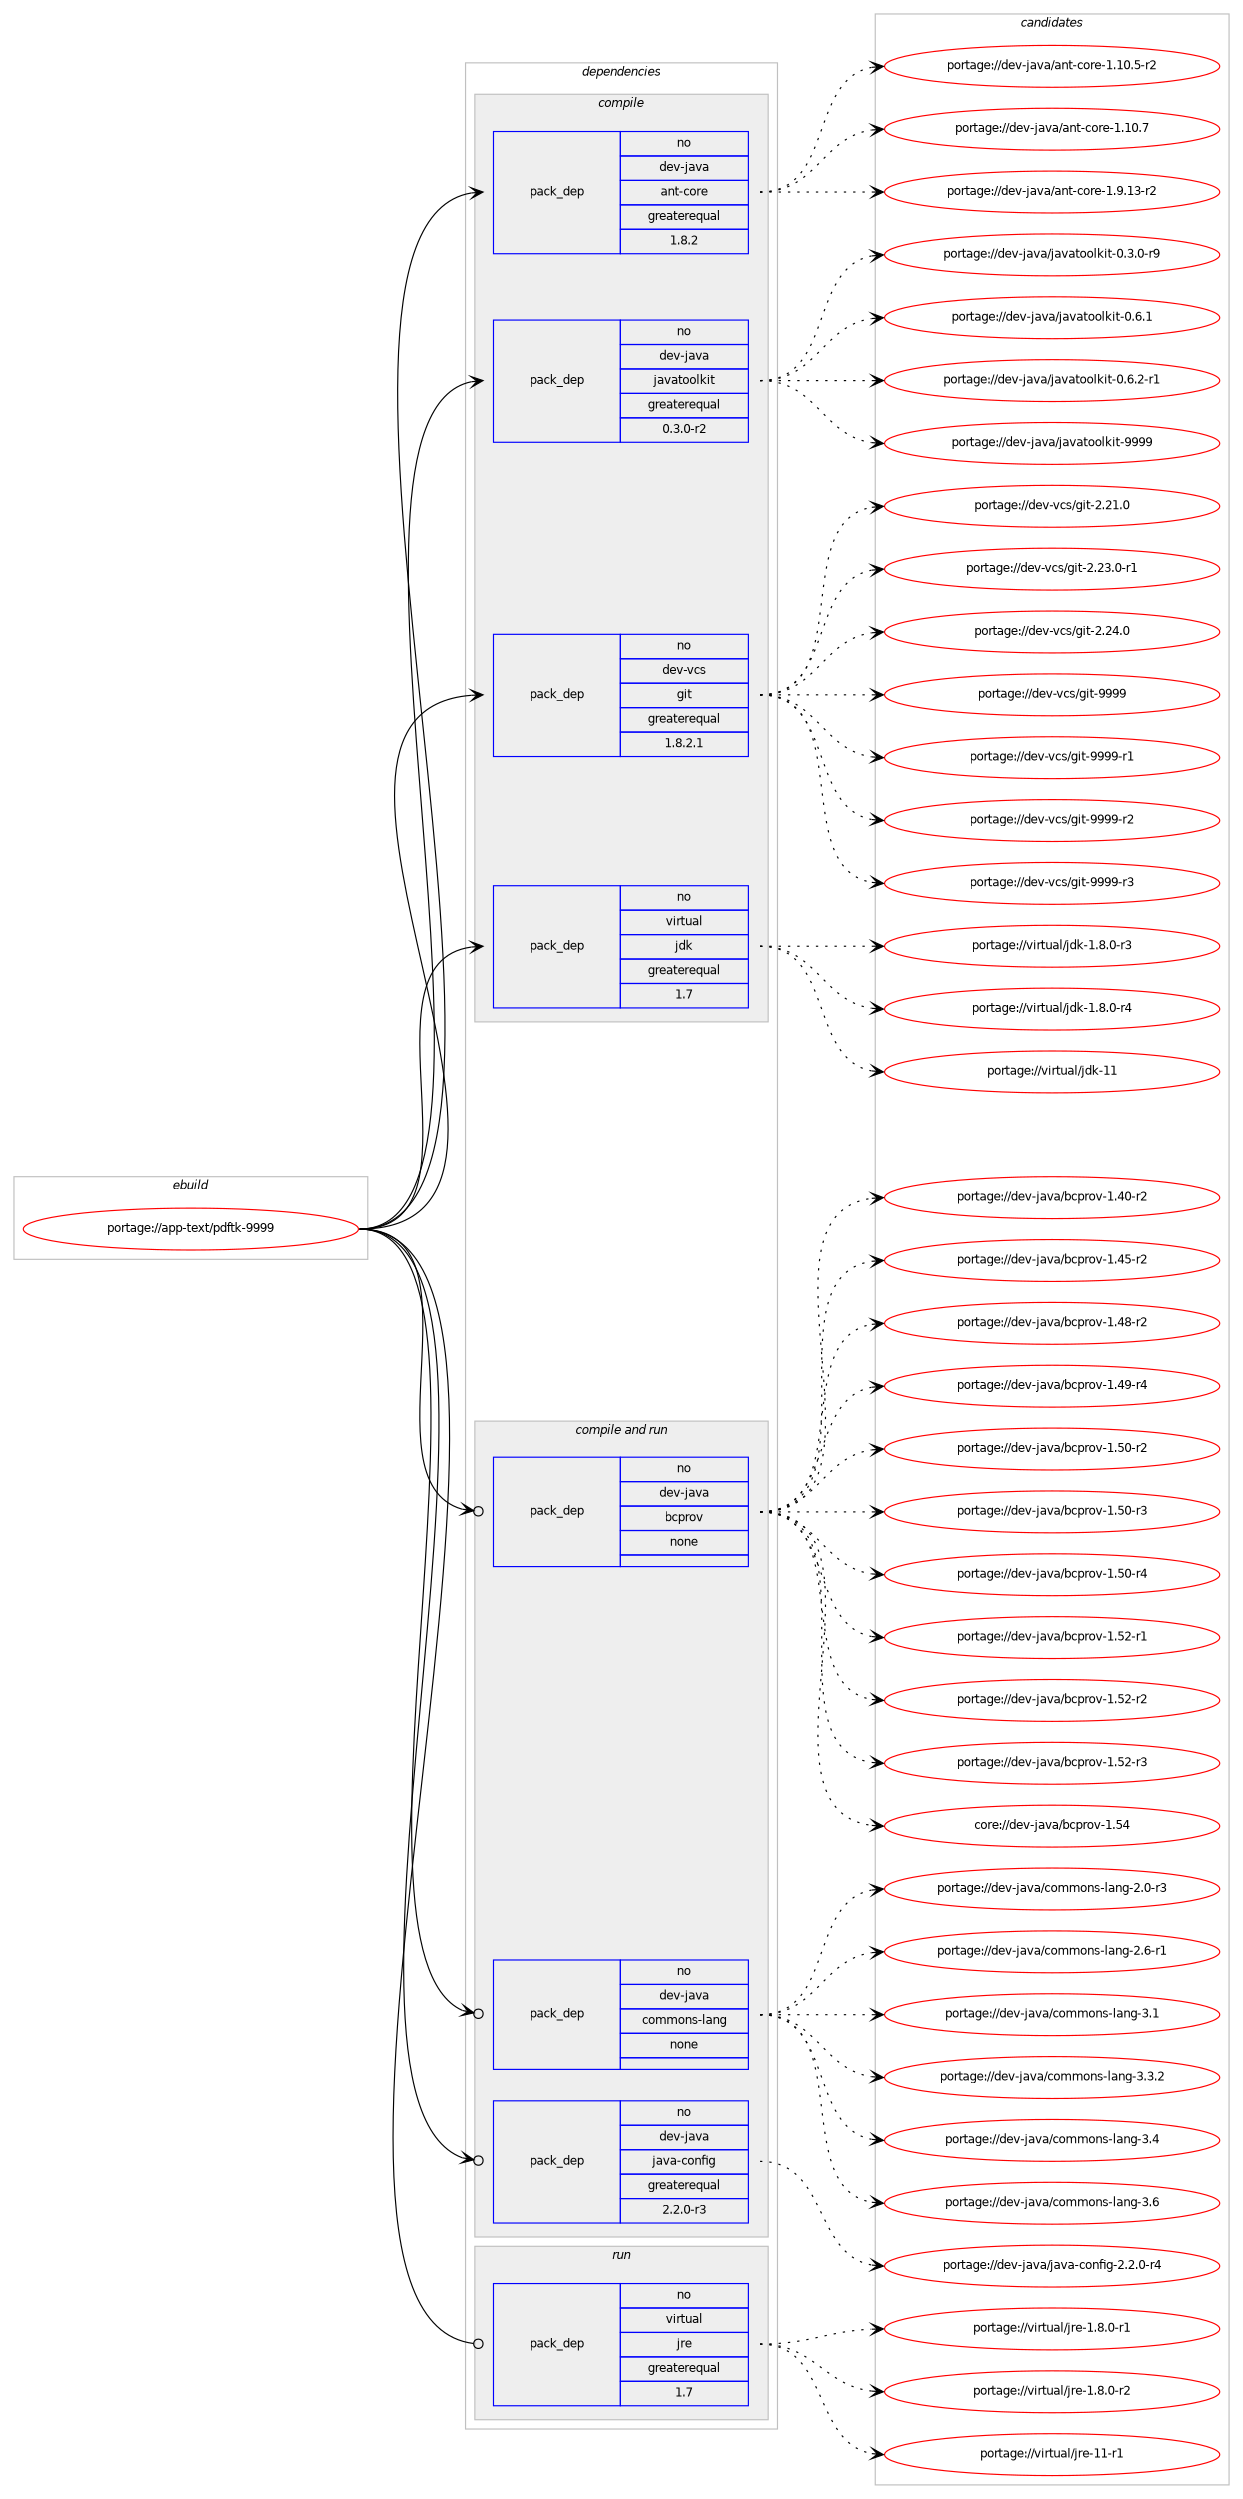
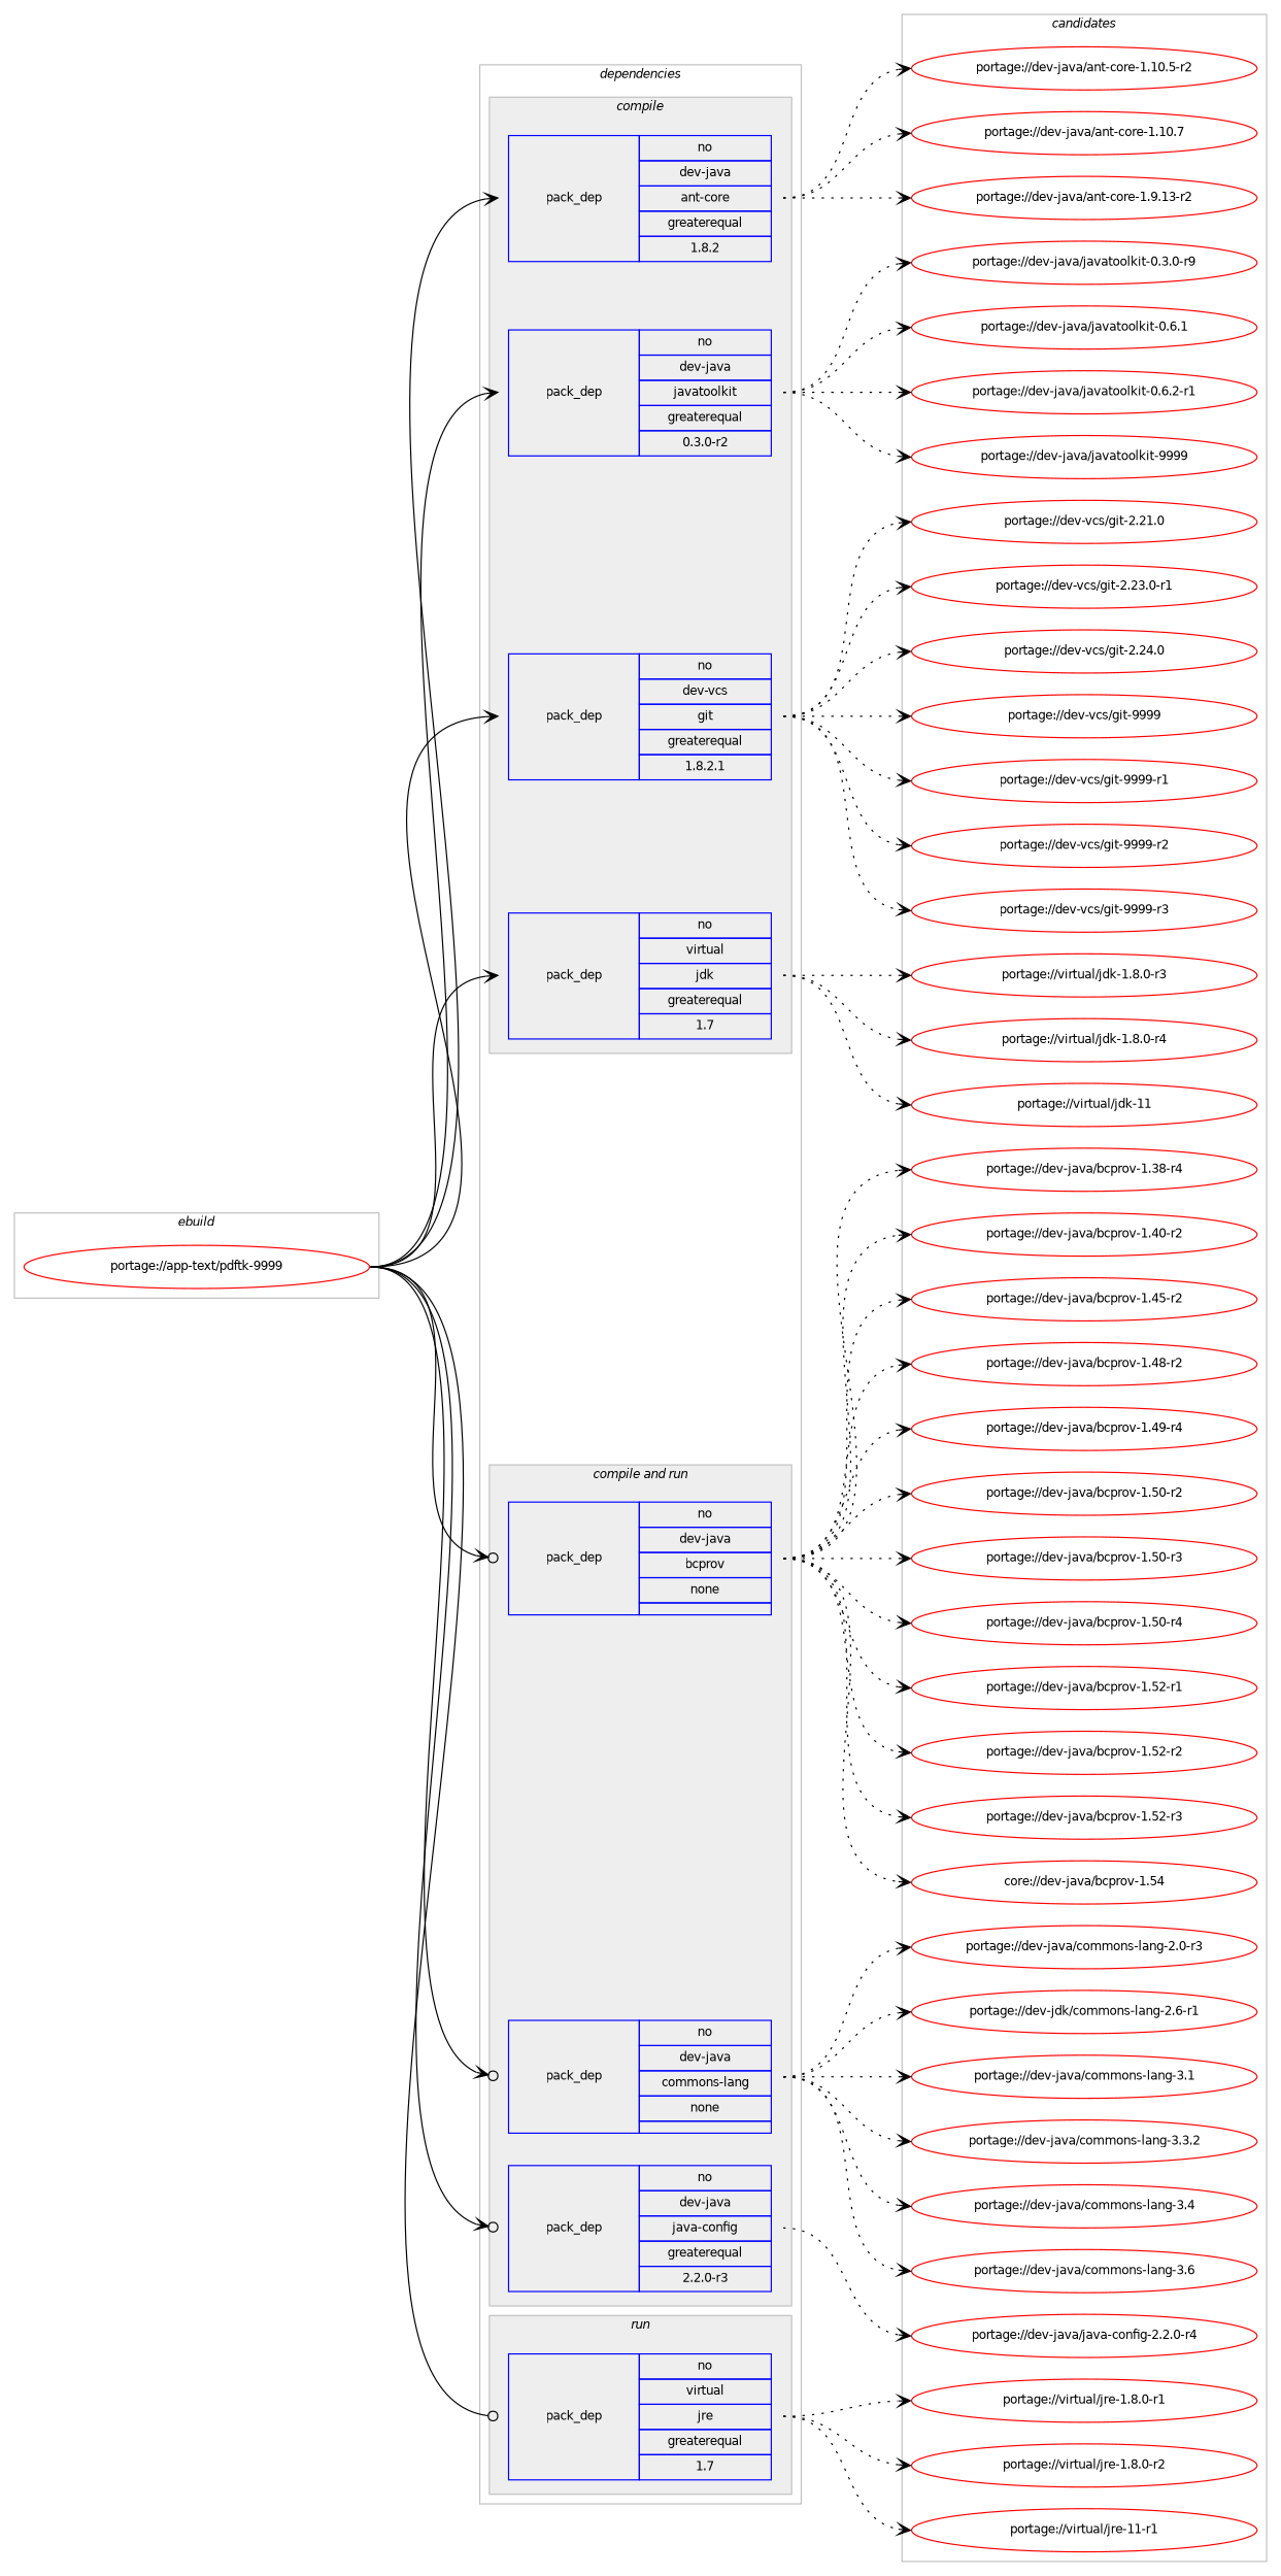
  digraph {
    compound=true
    concentrate=true
    fontname=Helvetica
    fontsize=10
    newrank=true
    rankdir=LR
    ranksep=1.5
    node [color=red fontname=Helvetica fontsize=10]
    edge [arrowhead=vee headport=w style=dotted tailport=e weight=100]
    n1 [label="portage://app-text/pdftk-9999" width=4]
    n2 [color=blue label=<<TABLE BORDER="0" CELLBORDER="1" CELLSPACING="0" CELLPADDING="4" WIDTH="220"><TR><TD ROWSPAN="6" CELLPADDING="30">pack_dep</TD></TR><TR><TD WIDTH="110">no</TD></TR><TR><TD>dev-java</TD></TR><TR><TD>ant-core</TD></TR><TR><TD>greaterequal</TD></TR><TR><TD>1.8.2</TD></TR></TABLE>> shape=none]
    n3 [color=blue label=<<TABLE BORDER="0" CELLBORDER="1" CELLSPACING="0" CELLPADDING="4" WIDTH="220"><TR><TD ROWSPAN="6" CELLPADDING="30">pack_dep</TD></TR><TR><TD WIDTH="110">no</TD></TR><TR><TD>dev-java</TD></TR><TR><TD>javatoolkit</TD></TR><TR><TD>greaterequal</TD></TR><TR><TD>0.3.0-r2</TD></TR></TABLE>> shape=none]
    n4 [color=blue label=<<TABLE BORDER="0" CELLBORDER="1" CELLSPACING="0" CELLPADDING="4" WIDTH="220"><TR><TD ROWSPAN="6" CELLPADDING="30">pack_dep</TD></TR><TR><TD WIDTH="110">no</TD></TR><TR><TD>dev-vcs</TD></TR><TR><TD>git</TD></TR><TR><TD>greaterequal</TD></TR><TR><TD>1.8.2.1</TD></TR></TABLE>> shape=none]
    n5 [color=blue label=<<TABLE BORDER="0" CELLBORDER="1" CELLSPACING="0" CELLPADDING="4" WIDTH="220"><TR><TD ROWSPAN="6" CELLPADDING="30">pack_dep</TD></TR><TR><TD WIDTH="110">no</TD></TR><TR><TD>virtual</TD></TR><TR><TD>jdk</TD></TR><TR><TD>greaterequal</TD></TR><TR><TD>1.7</TD></TR></TABLE>> shape=none]
    n6 [color=blue label=<<TABLE BORDER="0" CELLBORDER="1" CELLSPACING="0" CELLPADDING="4" WIDTH="220"><TR><TD ROWSPAN="6" CELLPADDING="30">pack_dep</TD></TR><TR><TD WIDTH="110">no</TD></TR><TR><TD>dev-java</TD></TR><TR><TD>bcprov</TD></TR><TR><TD>none</TD></TR><TR><TD></TD></TR></TABLE>> shape=none]
    n7 [color=blue label=<<TABLE BORDER="0" CELLBORDER="1" CELLSPACING="0" CELLPADDING="4" WIDTH="220"><TR><TD ROWSPAN="6" CELLPADDING="30">pack_dep</TD></TR><TR><TD WIDTH="110">no</TD></TR><TR><TD>dev-java</TD></TR><TR><TD>commons-lang</TD></TR><TR><TD>none</TD></TR><TR><TD></TD></TR></TABLE>> shape=none]
    n8 [color=blue label=<<TABLE BORDER="0" CELLBORDER="1" CELLSPACING="0" CELLPADDING="4" WIDTH="220"><TR><TD ROWSPAN="6" CELLPADDING="30">pack_dep</TD></TR><TR><TD WIDTH="110">no</TD></TR><TR><TD>dev-java</TD></TR><TR><TD>java-config</TD></TR><TR><TD>greaterequal</TD></TR><TR><TD>2.2.0-r3</TD></TR></TABLE>> shape=none]
    n9 [color=blue label=<<TABLE BORDER="0" CELLBORDER="1" CELLSPACING="0" CELLPADDING="4" WIDTH="220"><TR><TD ROWSPAN="6" CELLPADDING="30">pack_dep</TD></TR><TR><TD WIDTH="110">no</TD></TR><TR><TD>virtual</TD></TR><TR><TD>jre</TD></TR><TR><TD>greaterequal</TD></TR><TR><TD>1.7</TD></TR></TABLE>> shape=none]
    n10 [label="portage://dev-java/ant-core-1.10.5-r2" width=4]
    n11 [label="portage://dev-java/ant-core-1.10.7" width=4]
    n12 [label="portage://dev-java/ant-core-1.9.13-r2" width=4]
    n13 [label="portage://dev-java/javatoolkit-0.3.0-r9" width=4]
    n14 [label="portage://dev-java/javatoolkit-0.6.1" width=4]
    n15 [label="portage://dev-java/javatoolkit-0.6.2-r1" width=4]
    n16 [label="portage://dev-java/javatoolkit-9999" width=4]
    n17 [label="portage://dev-vcs/git-2.21.0" width=4]
    n18 [label="portage://dev-vcs/git-2.23.0-r1" width=4]
    n19 [label="portage://dev-vcs/git-2.24.0" width=4]
    n20 [label="portage://dev-vcs/git-9999" width=4]
    n21 [label="portage://dev-vcs/git-9999-r1" width=4]
    n22 [label="portage://dev-vcs/git-9999-r2" width=4]
    n23 [label="portage://dev-vcs/git-9999-r3" width=4]
    n24 [label="portage://virtual/jdk-1.8.0-r3" width=4]
    n25 [label="portage://virtual/jdk-1.8.0-r4" width=4]
    n26 [label="portage://virtual/jdk-11" width=4]
+   n27 [label="portage://dev-java/bcprov-1.38-r4" width=4]
    n28 [label="portage://dev-java/bcprov-1.40-r2" width=4]
    n29 [label="portage://dev-java/bcprov-1.45-r2" width=4]
    n30 [label="portage://dev-java/bcprov-1.48-r2" width=4]
    n31 [label="portage://dev-java/bcprov-1.49-r4" width=4]
    n32 [label="portage://dev-java/bcprov-1.50-r2" width=4]
    n33 [label="portage://dev-java/bcprov-1.50-r3" width=4]
    n34 [label="portage://dev-java/bcprov-1.50-r4" width=4]
    n35 [label="portage://dev-java/bcprov-1.52-r1" width=4]
    n36 [label="portage://dev-java/bcprov-1.52-r2" width=4]
    n37 [label="portage://dev-java/bcprov-1.52-r3" width=4]
    n38 [label="core://dev-java/bcprov-1.54" width=4]
    n39 [label="portage://dev-java/commons-lang-2.0-r3" width=4]
-   n40 [label="portage://dev-java/commons-lang-2.6-r1" width=4]
+   n40 [label="portage://dev-jdk/commons-lang-2.6-r1" width=4]
    n41 [label="portage://dev-java/commons-lang-3.1" width=4]
    n42 [label="portage://dev-java/commons-lang-3.3.2" width=4]
    n43 [label="portage://dev-java/commons-lang-3.4" width=4]
    n44 [label="portage://dev-java/commons-lang-3.6" width=4]
    n45 [label="portage://dev-java/java-config-2.2.0-r4" width=4]
    n46 [label="portage://virtual/jre-1.8.0-r1" width=4]
    n47 [label="portage://virtual/jre-1.8.0-r2" width=4]
    n48 [label="portage://virtual/jre-11-r1" width=4]
    subgraph cluster_1 {
      color=gray
      label=<<i>ebuild</i>>
      rank=same
      n1
    }
    subgraph cluster_2 {
      color=gray
      label=<<i>dependencies</i>>
      subgraph cluster_3 {
        color=gray
        fillcolor="#eeeeee"
        label=<<i>compile</i>>
        style=filled
        subgraph sub_4 {
          color=gray
          fillcolor="#eeeeee"
          label=<<i>compile</i>>
          style=filled
          n2
        }
        subgraph sub_5 {
          color=gray
          fillcolor="#eeeeee"
          label=<<i>compile</i>>
          style=filled
          n3
        }
        subgraph sub_6 {
          color=gray
          fillcolor="#eeeeee"
          label=<<i>compile</i>>
          style=filled
          n4
        }
        subgraph sub_7 {
          color=gray
          fillcolor="#eeeeee"
          label=<<i>compile</i>>
          style=filled
          n5
        }
      }
      subgraph cluster_8 {
        color=gray
        fillcolor="#eeeeee"
        label=<<i>compile and run</i>>
        style=filled
        subgraph sub_9 {
          color=gray
          fillcolor="#eeeeee"
          label=<<i>compile and run</i>>
          style=filled
          n6
        }
        subgraph sub_10 {
          color=gray
          fillcolor="#eeeeee"
          label=<<i>compile and run</i>>
          style=filled
          n7
        }
        subgraph sub_11 {
          color=gray
          fillcolor="#eeeeee"
          label=<<i>compile and run</i>>
          style=filled
          n8
        }
      }
      subgraph cluster_12 {
        color=gray
        fillcolor="#eeeeee"
        label=<<i>run</i>>
        style=filled
        subgraph sub_13 {
          color=gray
          fillcolor="#eeeeee"
          label=<<i>run</i>>
          style=filled
          n9
        }
      }
    }
    subgraph cluster_14 {
      color=gray
      label=<<i>candidates</i>>
      rank=same
      subgraph sub_15 {
        color=black
        label=<<i>candidates</i>>
        nodesep=1
        rank=same
        n10
        n11
        n12
      }
      subgraph sub_16 {
        color=black
        label=<<i>candidates</i>>
        nodesep=1
        rank=same
        n13
        n14
        n15
        n16
      }
      subgraph sub_17 {
        color=black
        label=<<i>candidates</i>>
        nodesep=1
        rank=same
        n17
        n18
        n19
        n20
        n21
        n22
        n23
      }
      subgraph sub_18 {
        color=black
        label=<<i>candidates</i>>
        nodesep=1
        rank=same
        n24
        n25
        n26
      }
      subgraph sub_19 {
        color=black
        label=<<i>candidates</i>>
        nodesep=1
        rank=same
+       n27
        n28
        n29
        n30
        n31
        n32
        n33
        n34
        n35
        n36
        n37
        n38
      }
      subgraph sub_20 {
        color=black
        label=<<i>candidates</i>>
        nodesep=1
        rank=same
        n39
        n40
        n41
        n42
        n43
        n44
      }
      subgraph sub_21 {
        color=black
        label=<<i>candidates</i>>
        nodesep=1
        rank=same
        n45
      }
      subgraph sub_22 {
        color=black
        label=<<i>candidates</i>>
        nodesep=1
        rank=same
        n46
        n47
        n48
      }
    }
    n1 -> n2 [style=solid weight=20]
    n1 -> n3 [style=solid weight=20]
    n1 -> n4 [style=solid weight=20]
    n1 -> n5 [style=solid weight=20]
    n1 -> n6 [arrowhead=odotvee style=solid weight=20]
    n1 -> n7 [arrowhead=odotvee style=solid weight=20]
    n1 -> n8 [arrowhead=odotvee style=solid weight=20]
    n1 -> n9 [arrowhead=odot style=solid weight=20]
    n2 -> n10
    n2 -> n11
    n2 -> n12
    n3 -> n13
    n3 -> n14
    n3 -> n15
    n3 -> n16
    n4 -> n17
    n4 -> n18
    n4 -> n19
    n4 -> n20
    n4 -> n21
    n4 -> n22
    n4 -> n23
    n5 -> n24
    n5 -> n25
    n5 -> n26
+   n6 -> n27
    n6 -> n28
    n6 -> n29
    n6 -> n30
    n6 -> n31
    n6 -> n32
    n6 -> n33
    n6 -> n34
    n6 -> n35
    n6 -> n36
    n6 -> n37
    n6 -> n38
    n7 -> n39
    n7 -> n40
    n7 -> n41
    n7 -> n42
    n7 -> n43
    n7 -> n44
    n8 -> n45
    n9 -> n46
    n9 -> n47
    n9 -> n48
  }
